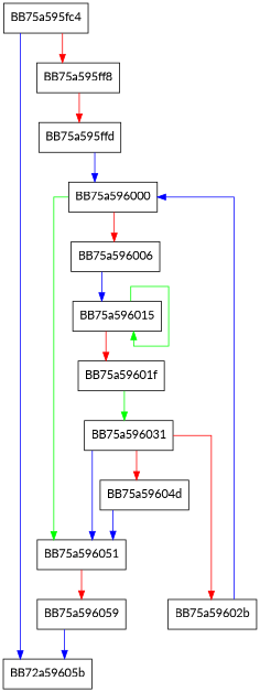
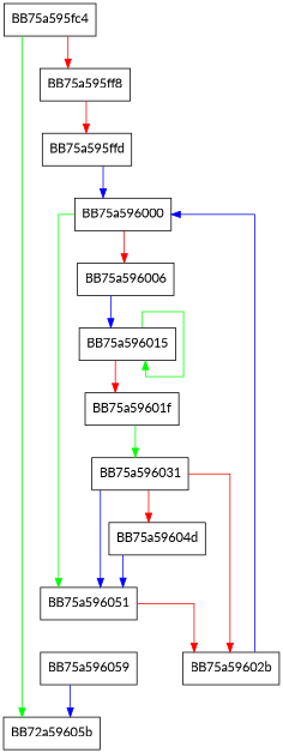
  digraph {
    fontname=Lato
    splines=ortho
    node [fontname=Lato shape=box]
    edge [color=red fontname=Lato]
    n1 [label=BB72a59605b]
    BB75a595fc4
    BB75a595ff8
    BB75a595ffd
    BB75a596059
    BB75a596000
    BB75a596051
    BB75a596006
    BB75a596015
    BB75a59601f
    BB75a596031
    BB75a59602b
    BB75a59604d
-   BB75a595fc4 -> n1 [color=blue]
+   BB75a595fc4 -> n1 [color=green]
    BB75a595fc4 -> BB75a595ff8
    BB75a595ff8 -> BB75a595ffd
    BB75a595ffd -> BB75a596000 [color=blue]
    BB75a596059 -> n1 [color=blue]
    BB75a596000 -> BB75a596051 [color=green]
    BB75a596000 -> BB75a596006
-   BB75a596051 -> BB75a596059
+   BB75a596051 -> BB75a59602b
    BB75a596006 -> BB75a596015 [color=blue]
    BB75a596015 -> BB75a596015 [color=green]
    BB75a596015 -> BB75a59601f
    BB75a59601f -> BB75a596031 [color=green]
    BB75a596031 -> BB75a596051 [color=blue]
    BB75a596031 -> BB75a59602b
    BB75a596031 -> BB75a59604d
    BB75a59602b -> BB75a596000 [color=blue]
    BB75a59604d -> BB75a596051 [color=blue]
  }
